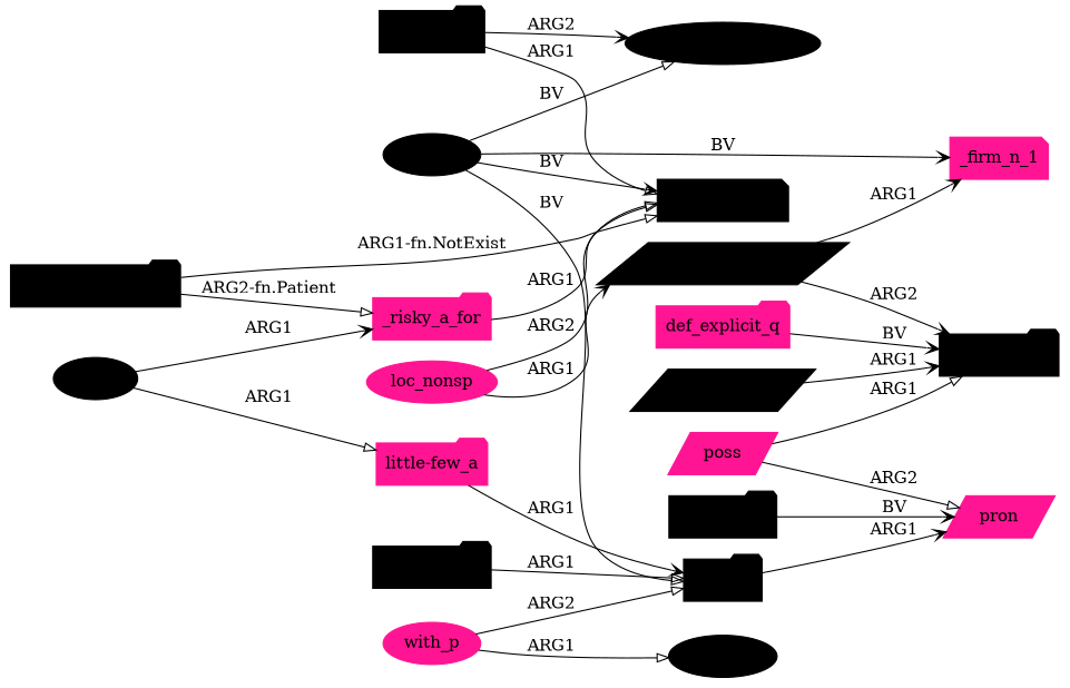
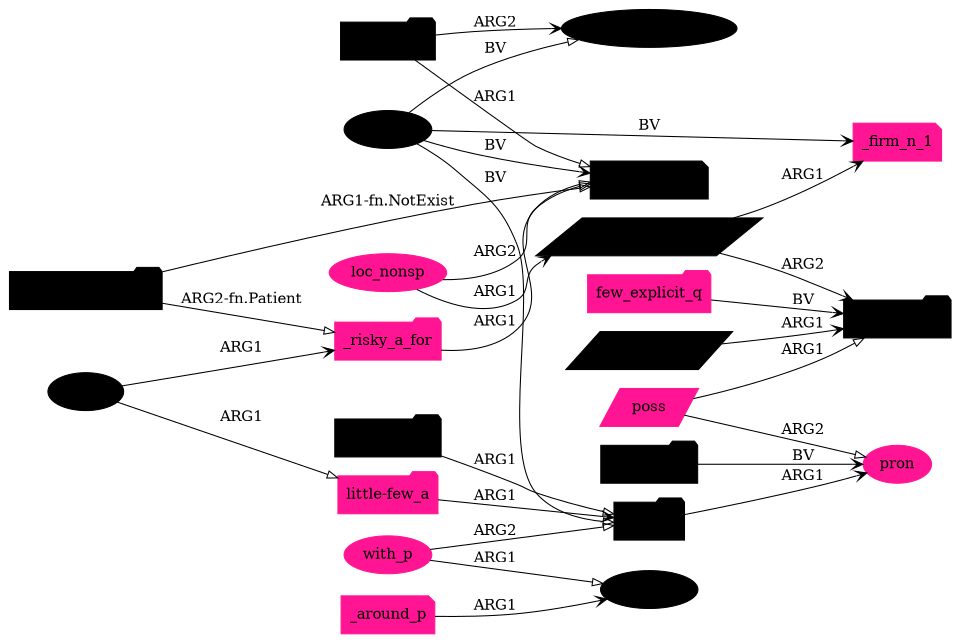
  digraph {
    rankdir=LR
    node [color=black shape=folder style=filled]
    edge [arrowhead=onormal]
    udef_q [shape=ellipse]
    _merchant_n_of [shape=ellipse]
    part_of
    _banking_n_1 [shape=note]
    _firm_n_1 [color=deeppink shape=note]
-   pron [color=deeppink shape=parallelogram]
+   pron [color=deeppink shape=ellipse]
    loc_nonsp [color=deeppink shape=ellipse]
    _commit_v_to [shape=parallelogram]
    _money_n_1
    with_p [color=deeppink shape=ellipse]
    _go_v_1 [shape=ellipse]
    _own_a_1 [shape=parallelogram]
    poss [color=deeppink shape=parallelogram]
    _risky_a_for [color=deeppink]
    comp [shape=ellipse]
    "little-few_a" [color=deeppink]
+   _around_p [color=deeppink shape=note]
    _be_v_there
    "_get_v_state-fn.IN"
    pronoun_q
    compound
-   def_explicit_q [color=deeppink]
+   def_explicit_q [color=deeppink label=few_explicit_q]
    udef_q -> _merchant_n_of [label=BV]
    udef_q -> part_of [label=BV]
    udef_q -> _banking_n_1 [arrowhead=vee label=BV]
    udef_q -> _firm_n_1 [arrowhead=vee label=BV]
    part_of -> pron [arrowhead=vee label=ARG1]
    loc_nonsp -> _banking_n_1 [label=ARG2]
    loc_nonsp -> _commit_v_to [arrowhead=vee label=ARG1]
    _commit_v_to -> _firm_n_1 [arrowhead=vee label=ARG1]
    _commit_v_to -> _money_n_1 [arrowhead=vee label=ARG2]
    with_p -> part_of [label=ARG2]
    with_p -> _go_v_1 [label=ARG1]
    _own_a_1 -> _money_n_1 [arrowhead=vee label=ARG1]
    poss -> pron [label=ARG2]
    poss -> _money_n_1 [label=ARG1]
    _risky_a_for -> _banking_n_1 [label=ARG1]
    comp -> _risky_a_for [arrowhead=vee label=ARG1]
    comp -> "little-few_a" [label=ARG1]
    "little-few_a" -> part_of [arrowhead=vee label=ARG1]
+   _around_p -> _go_v_1 [arrowhead=vee label=ARG1]
    _be_v_there -> part_of [label=ARG1]
    "_get_v_state-fn.IN" -> _banking_n_1 [label="ARG1-fn.NotExist"]
    "_get_v_state-fn.IN" -> _risky_a_for [label="ARG2-fn.Patient"]
    pronoun_q -> pron [arrowhead=vee label=BV]
    compound -> _merchant_n_of [arrowhead=vee label=ARG2]
    compound -> _banking_n_1 [label=ARG1]
    def_explicit_q -> _money_n_1 [arrowhead=vee label=BV]
  }
